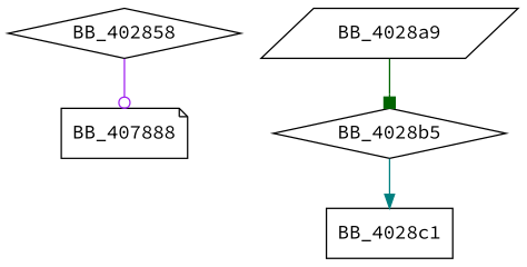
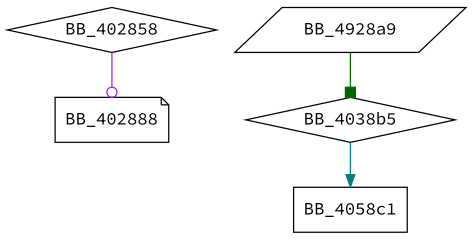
  digraph {
    fontname="Source Code Pro"
    node [fontname="Source Code Pro" shape=diamond]
    edge [fontname="Source Code Pro"]
    n1 [label=BB_402858]
-   BB_402888 [shape=note label=BB_407888]
-   BB_4028a9 [shape=parallelogram]
-   BB_4028b5
-   BB_4028c1 [shape=box]
+   BB_402888 [shape=note]
+   BB_4028a9 [shape=parallelogram label=BB_4928a9]
+   BB_4028b5 [label=BB_4038b5]
+   BB_4028c1 [shape=box label=BB_4058c1]
    n1 -> BB_402888 [arrowhead=odot color=purple]
    BB_4028a9 -> BB_4028b5 [arrowhead=box color=darkgreen]
    BB_4028b5 -> BB_4028c1 [arrowhead=normal color=teal]
  }
